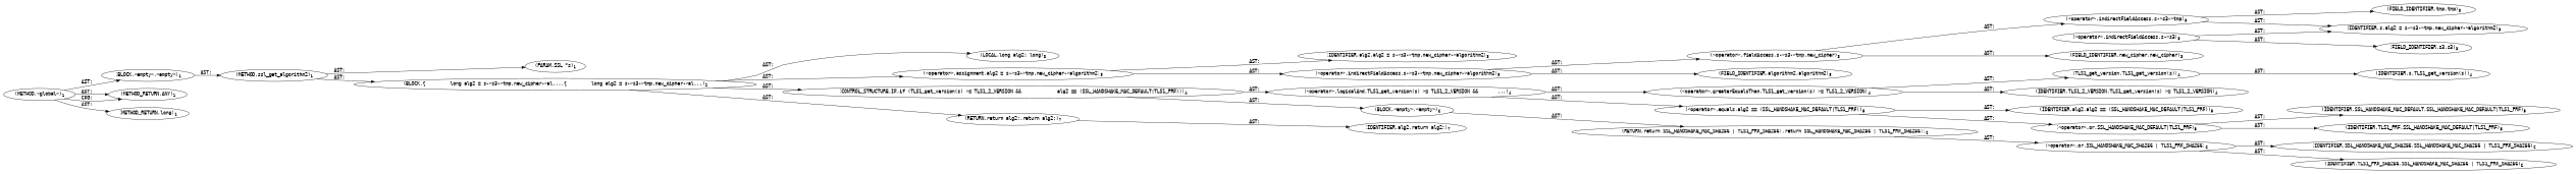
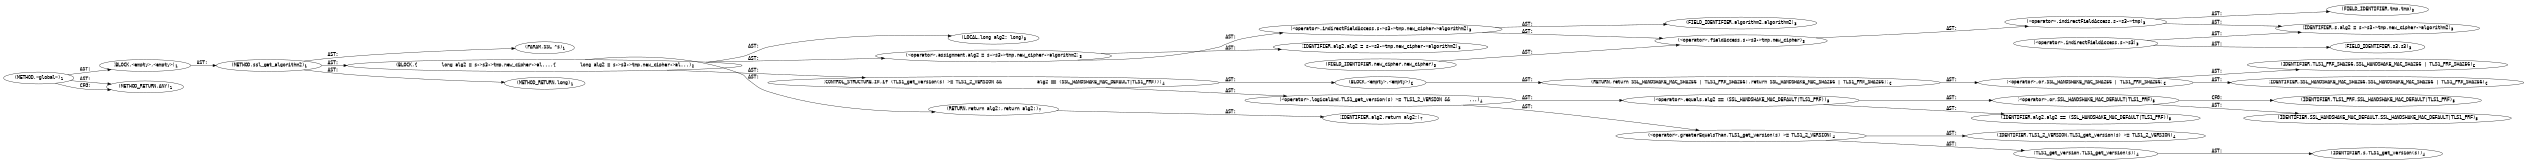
  digraph {
    fontname="DejaVu Sans Mono"
    rankdir=LR
    node [fontname="DejaVu Sans Mono"]
    edge [fontname="DejaVu Sans Mono"]
    n1 [label=<(METHOD,&lt;global&gt;)<SUB>1</SUB>>]
    n2 [label=<(BLOCK,&lt;empty&gt;,&lt;empty&gt;)<SUB>1</SUB>>]
    n3 [label=<(METHOD_RETURN,ANY)<SUB>1</SUB>>]
    n4 [label=<(METHOD,ssl_get_algorithm2)<SUB>1</SUB>>]
    n5 [label=<(PARAM,SSL *s)<SUB>1</SUB>>]
    n6 [label=<(BLOCK,{         long alg2 = s-&gt;s3-&gt;tmp.new_cipher-&gt;al...,{         long alg2 = s-&gt;s3-&gt;tmp.new_cipher-&gt;al...)<SUB>2</SUB>>]
    n7 [label=<(METHOD_RETURN,long)<SUB>1</SUB>>]
    n8 [label=<(LOCAL,long alg2: long)<SUB>3</SUB>>]
    n9 [label=<(&lt;operator&gt;.assignment,alg2 = s-&gt;s3-&gt;tmp.new_cipher-&gt;algorithm2)<SUB>3</SUB>>]
    n10 [label=<(CONTROL_STRUCTURE,IF,if (TLS1_get_version(s) &gt;= TLS1_2_VERSION &amp;&amp;             alg2 == (SSL_HANDSHAKE_MAC_DEFAULT|TLS1_PRF)))<SUB>4</SUB>>]
    n11 [label=<(RETURN,return alg2;,return alg2;)<SUB>7</SUB>>]
    n12 [label=<(IDENTIFIER,alg2,alg2 = s-&gt;s3-&gt;tmp.new_cipher-&gt;algorithm2)<SUB>3</SUB>>]
    n13 [label=<(&lt;operator&gt;.indirectFieldAccess,s-&gt;s3-&gt;tmp.new_cipher-&gt;algorithm2)<SUB>3</SUB>>]
    n14 [label=<(&lt;operator&gt;.logicalAnd,TLS1_get_version(s) &gt;= TLS1_2_VERSION &amp;&amp;       ...)<SUB>4</SUB>>]
    n15 [label=<(BLOCK,&lt;empty&gt;,&lt;empty&gt;)<SUB>6</SUB>>]
    n16 [label=<(IDENTIFIER,alg2,return alg2;)<SUB>7</SUB>>]
    n17 [label=<(&lt;operator&gt;.fieldAccess,s-&gt;s3-&gt;tmp.new_cipher)<SUB>3</SUB>>]
    n18 [label=<(FIELD_IDENTIFIER,algorithm2,algorithm2)<SUB>3</SUB>>]
    n19 [label=<(&lt;operator&gt;.indirectFieldAccess,s-&gt;s3-&gt;tmp)<SUB>3</SUB>>]
    n20 [label=<(FIELD_IDENTIFIER,new_cipher,new_cipher)<SUB>3</SUB>>]
    n21 [label=<(FIELD_IDENTIFIER,tmp,tmp)<SUB>3</SUB>>]
    n22 [label=<(IDENTIFIER,s,alg2 = s-&gt;s3-&gt;tmp.new_cipher-&gt;algorithm2)<SUB>3</SUB>>]
    n23 [label=<(&lt;operator&gt;.indirectFieldAccess,s-&gt;s3)<SUB>3</SUB>>]
    n24 [label=<(FIELD_IDENTIFIER,s3,s3)<SUB>3</SUB>>]
    n25 [label=<(&lt;operator&gt;.greaterEqualsThan,TLS1_get_version(s) &gt;= TLS1_2_VERSION)<SUB>4</SUB>>]
    n26 [label=<(&lt;operator&gt;.equals,alg2 == (SSL_HANDSHAKE_MAC_DEFAULT|TLS1_PRF))<SUB>5</SUB>>]
    n27 [label=<(RETURN,return SSL_HANDSHAKE_MAC_SHA256 | TLS1_PRF_SHA256;,return SSL_HANDSHAKE_MAC_SHA256 | TLS1_PRF_SHA256;)<SUB>6</SUB>>]
    n28 [label=<(TLS1_get_version,TLS1_get_version(s))<SUB>4</SUB>>]
    n29 [label=<(IDENTIFIER,TLS1_2_VERSION,TLS1_get_version(s) &gt;= TLS1_2_VERSION)<SUB>4</SUB>>]
    n30 [label=<(IDENTIFIER,alg2,alg2 == (SSL_HANDSHAKE_MAC_DEFAULT|TLS1_PRF))<SUB>5</SUB>>]
    n31 [label=<(&lt;operator&gt;.or,SSL_HANDSHAKE_MAC_DEFAULT|TLS1_PRF)<SUB>5</SUB>>]
    n32 [label=<(IDENTIFIER,s,TLS1_get_version(s))<SUB>4</SUB>>]
    n33 [label=<(IDENTIFIER,SSL_HANDSHAKE_MAC_DEFAULT,SSL_HANDSHAKE_MAC_DEFAULT|TLS1_PRF)<SUB>5</SUB>>]
    n34 [label=<(IDENTIFIER,TLS1_PRF,SSL_HANDSHAKE_MAC_DEFAULT|TLS1_PRF)<SUB>5</SUB>>]
    n35 [label=<(&lt;operator&gt;.or,SSL_HANDSHAKE_MAC_SHA256 | TLS1_PRF_SHA256)<SUB>6</SUB>>]
    n36 [label=<(IDENTIFIER,SSL_HANDSHAKE_MAC_SHA256,SSL_HANDSHAKE_MAC_SHA256 | TLS1_PRF_SHA256)<SUB>6</SUB>>]
    n37 [label=<(IDENTIFIER,TLS1_PRF_SHA256,SSL_HANDSHAKE_MAC_SHA256 | TLS1_PRF_SHA256)<SUB>6</SUB>>]
    n1 -> n2 [label="AST: "]
    n1 -> n3 [label="AST: "]
    n1 -> n3 [label="CFG: "]
    n2 -> n4 [label="AST: "]
    n4 -> n5 [label="AST: "]
    n4 -> n6 [label="AST: "]
-   n1 -> n7 [label="AST: "]
+   n4 -> n7 [label="AST: "]
    n6 -> n8 [label="AST: "]
    n6 -> n9 [label="AST: "]
    n6 -> n10 [label="AST: "]
    n6 -> n11 [label="AST: "]
    n9 -> n12 [label="AST: "]
    n9 -> n13 [label="AST: "]
    n10 -> n14 [label="AST: "]
    n10 -> n15 [label="AST: "]
    n11 -> n16 [label="AST: "]
    n13 -> n17 [label="AST: "]
    n13 -> n18 [label="AST: "]
    n14 -> n25 [label="AST: "]
    n14 -> n26 [label="AST: "]
    n15 -> n27 [label="AST: "]
    n17 -> n19 [label="AST: "]
-   n17 -> n20 [label="AST: "]
+   n20 -> n17 [label="AST: "]
    n19 -> n21 [label="AST: "]
    n19 -> n22 [label="AST: "]
    n23 -> n22 [label="AST: "]
    n23 -> n24 [label="AST: "]
    n25 -> n28 [label="AST: "]
    n25 -> n29 [label="AST: "]
    n26 -> n30 [label="AST: "]
    n26 -> n31 [label="AST: "]
    n27 -> n35 [label="AST: "]
    n28 -> n32 [label="AST: "]
    n31 -> n33 [label="AST: "]
-   n31 -> n34 [label="AST: "]
+   n31 -> n34 [label="CFG: "]
    n35 -> n36 [label="AST: "]
    n35 -> n37 [label="AST: "]
  }
